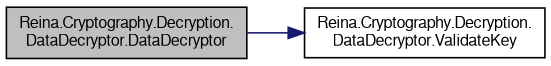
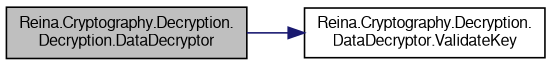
  digraph {
    rankdir=LR
    node [color=black fontname=FreeSans fontsize=10 shape=record style=filled]
-   n1 [fillcolor=grey75 fontcolor=black height=0.2 label="Reina.Cryptography.Decryption.\lDataDecryptor.DataDecryptor" width=0.4]
+   n1 [fillcolor=grey75 fontcolor=black height=0.2 label="Reina.Cryptography.Decryption.\lDecryption.DataDecryptor" width=0.4]
    n2 [fillcolor=white height=0.2 label="Reina.Cryptography.Decryption.\lDataDecryptor.ValidateKey" width=0.4]
    n1 -> n2 [color=midnightblue fontname=FreeSans fontsize=10 labelfontname=FreeSans labelfontsize=10 style=solid]
  }
